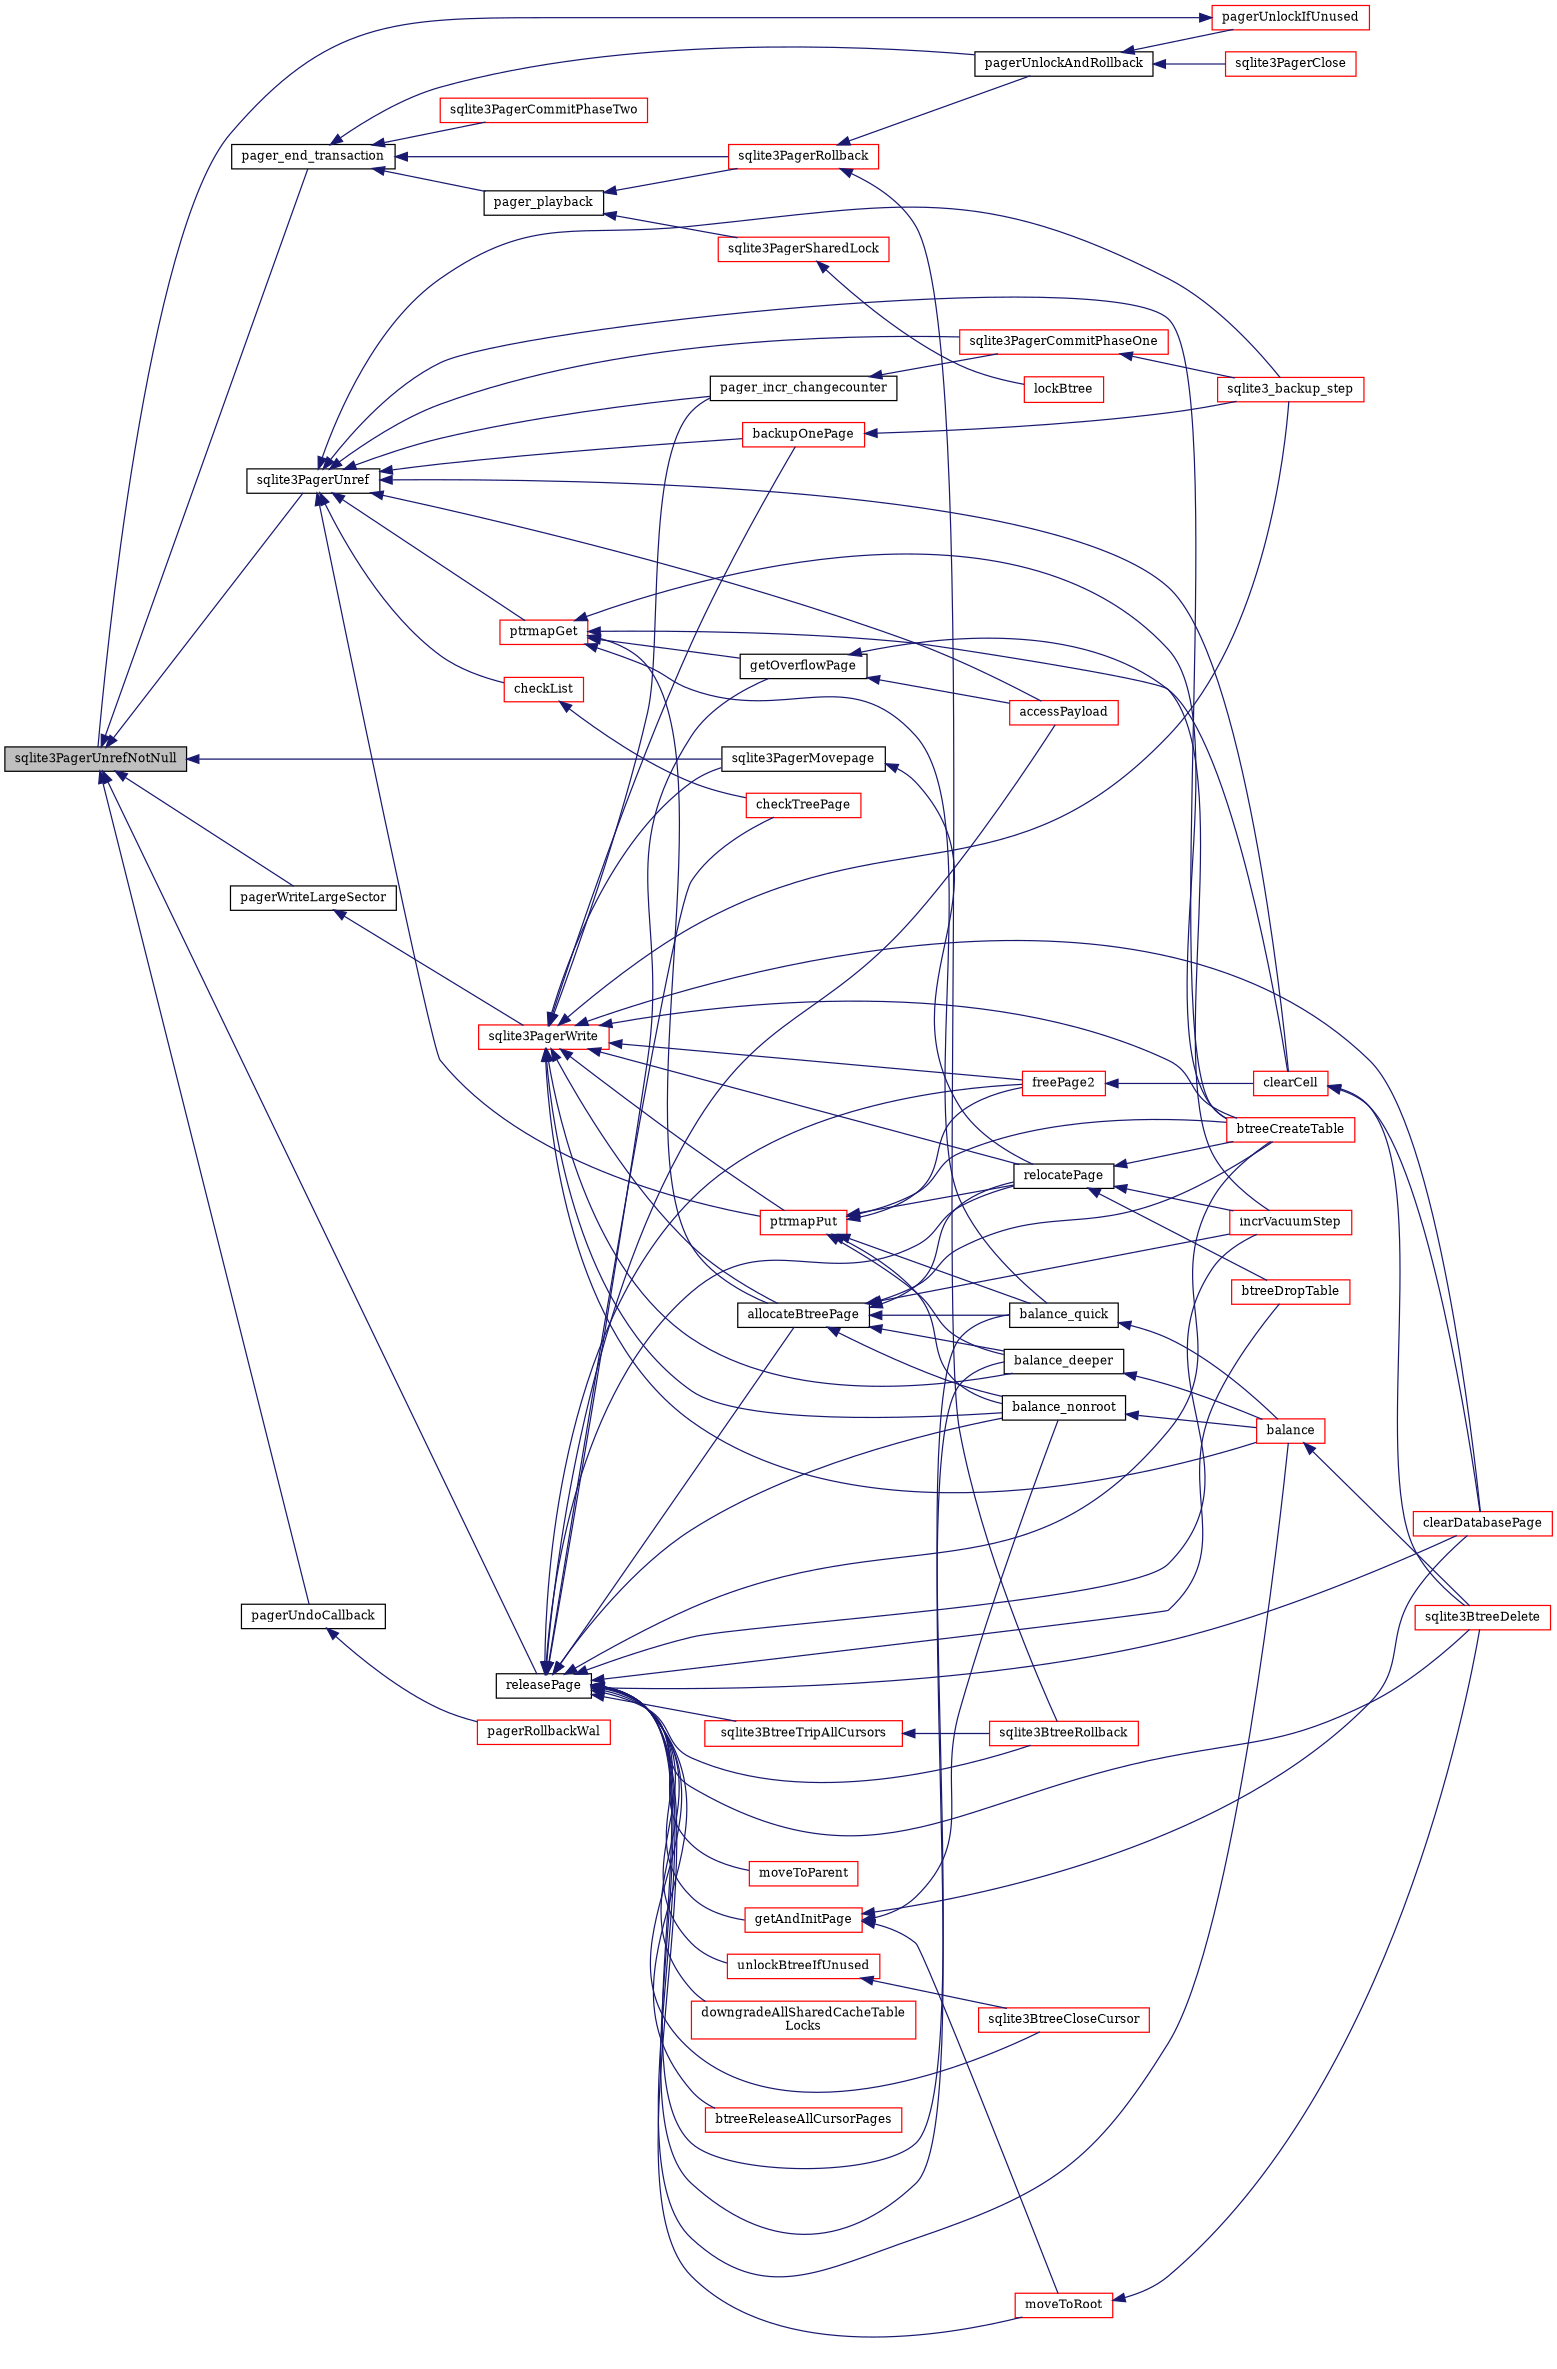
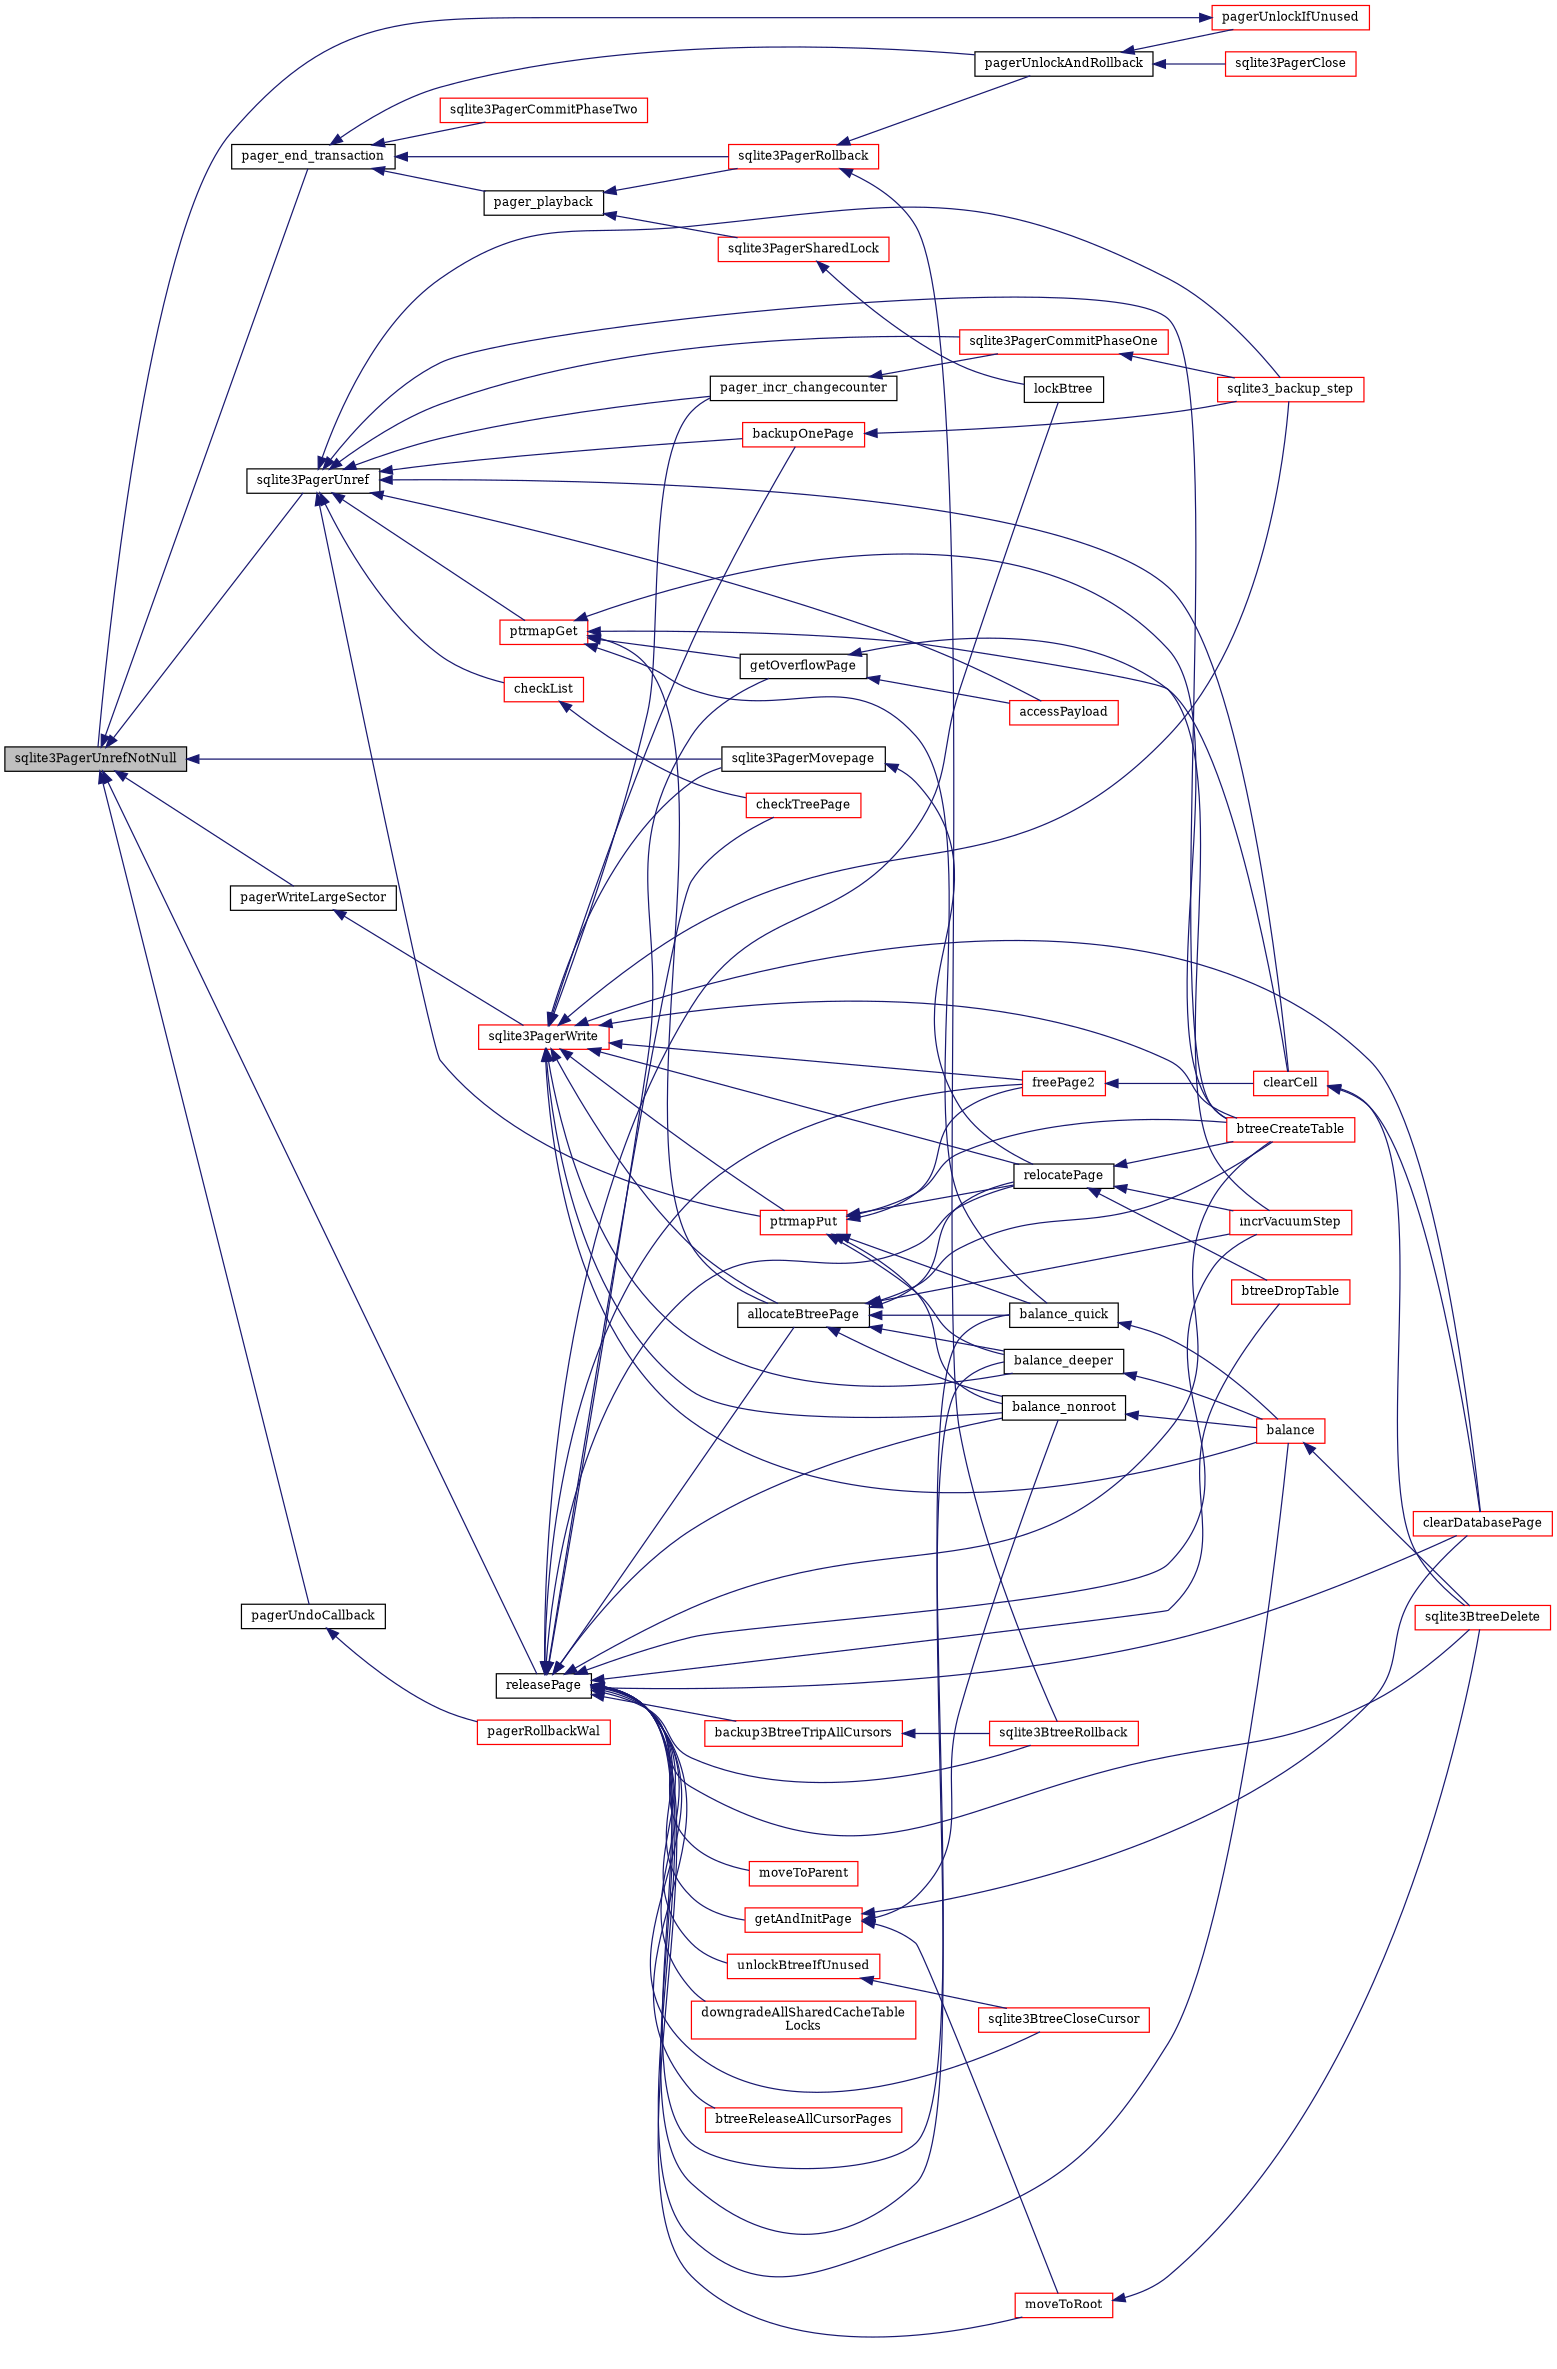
  digraph {
    fontname="DejaVu Serif"
    rankdir=LR
    node [color=red fillcolor=white fontname="DejaVu Serif" fontsize=10 shape=record style=filled]
    edge [color=midnightblue dir=back fontname="DejaVu Serif" fontsize=10 labelfontname=FreeSans labelfontsize=10 style=solid]
    n1 [color=black fillcolor=grey75 fontcolor=black height=0.2 label=sqlite3PagerUnrefNotNull width=0.4]
    n2 [color=black height=0.2 label=pager_end_transaction width=0.4]
    n3 [color=black height=0.2 label=pagerUndoCallback width=0.4]
    n4 [color=black height=0.2 label=sqlite3PagerUnref width=0.4]
    n5 [color=black height=0.2 label=pagerWriteLargeSector width=0.4]
    n6 [color=black height=0.2 label=sqlite3PagerMovepage width=0.4]
    n7 [color=black height=0.2 label=releasePage width=0.4]
    n8 [color=black height=0.2 label=pagerUnlockAndRollback width=0.4]
    n9 [color=black height=0.2 label=pager_playback width=0.4]
    n10 [height=0.2 label=sqlite3PagerRollback width=0.4]
    n11 [height=0.2 label=sqlite3PagerCommitPhaseTwo width=0.4]
    n12 [height=0.2 label=pagerRollbackWal width=0.4]
    n13 [color=black height=0.2 label=pager_incr_changecounter width=0.4]
    n14 [height=0.2 label=sqlite3PagerCommitPhaseOne width=0.4]
    n15 [height=0.2 label=sqlite3_backup_step width=0.4]
    n16 [height=0.2 label=ptrmapPut width=0.4]
    n17 [height=0.2 label=btreeCreateTable width=0.4]
    n18 [height=0.2 label=clearCell width=0.4]
    n19 [height=0.2 label=ptrmapGet width=0.4]
    n20 [height=0.2 label=accessPayload width=0.4]
    n21 [height=0.2 label=checkList width=0.4]
    n22 [height=0.2 label=backupOnePage width=0.4]
    n23 [height=0.2 label=sqlite3PagerWrite width=0.4]
    n24 [color=black height=0.2 label=relocatePage width=0.4]
-   n25 [height=0.2 label=lockBtree width=0.4]
+   n25 [color=black height=0.2 label=lockBtree width=0.4]
    n26 [height=0.2 label=sqlite3BtreeRollback width=0.4]
    n27 [height=0.2 label=freePage2 width=0.4]
    n28 [color=black height=0.2 label=balance_quick width=0.4]
    n29 [color=black height=0.2 label=balance_nonroot width=0.4]
    n30 [color=black height=0.2 label=balance_deeper width=0.4]
    n31 [height=0.2 label=incrVacuumStep width=0.4]
    n32 [height=0.2 label=btreeDropTable width=0.4]
    n33 [height=0.2 label=sqlite3BtreeDelete width=0.4]
    n34 [height=0.2 label=clearDatabasePage width=0.4]
    n35 [height=0.2 label=balance width=0.4]
    n36 [color=black height=0.2 label=getOverflowPage width=0.4]
    n37 [color=black height=0.2 label=allocateBtreePage width=0.4]
    n38 [height=0.2 label=checkTreePage width=0.4]
    n39 [height=0.2 label="downgradeAllSharedCacheTable\lLocks" width=0.4]
    n40 [height=0.2 label=btreeReleaseAllCursorPages width=0.4]
    n41 [height=0.2 label=getAndInitPage width=0.4]
    n42 [height=0.2 label=moveToRoot width=0.4]
    n43 [height=0.2 label=unlockBtreeIfUnused width=0.4]
    n44 [height=0.2 label=sqlite3BtreeCloseCursor width=0.4]
-   n45 [height=0.2 label=sqlite3BtreeTripAllCursors width=0.4]
+   n45 [height=0.2 label=backup3BtreeTripAllCursors width=0.4]
    n46 [height=0.2 label=moveToParent width=0.4]
    n47 [height=0.2 label=sqlite3PagerClose width=0.4]
    n48 [height=0.2 label=pagerUnlockIfUnused width=0.4]
    n49 [height=0.2 label=sqlite3PagerSharedLock width=0.4]
    n1 -> n2
    n1 -> n3
    n1 -> n4
    n1 -> n5
    n1 -> n6
    n1 -> n7
    n2 -> n8
    n2 -> n9
    n2 -> n10
    n2 -> n11
    n3 -> n12
    n4 -> n13
    n4 -> n14
    n4 -> n15
    n4 -> n16
    n4 -> n17
    n4 -> n18
    n4 -> n19
    n4 -> n20
    n4 -> n21
    n4 -> n22
    n5 -> n23
    n6 -> n24
    n7 -> n17
    n7 -> n24
-   n7 -> n20
+   n7 -> n25
    n7 -> n26
    n7 -> n27
    n7 -> n28
    n7 -> n29
    n7 -> n30
    n7 -> n31
    n7 -> n32
    n7 -> n33
    n7 -> n34
    n7 -> n35
    n7 -> n36
    n7 -> n37
    n7 -> n38
    n7 -> n39
    n7 -> n40
    n7 -> n41
    n7 -> n42
    n7 -> n43
    n7 -> n44
    n7 -> n45
    n7 -> n46
    n8 -> n47
    n8 -> n48
    n9 -> n10
    n9 -> n49
    n10 -> n8
    n10 -> n26
    n13 -> n14
    n14 -> n15
    n16 -> n17
    n16 -> n24
    n16 -> n27
    n16 -> n28
    n16 -> n29
    n16 -> n30
    n18 -> n33
    n18 -> n34
    n19 -> n17
    n19 -> n28
    n19 -> n31
    n19 -> n36
    n19 -> n37
    n21 -> n38
    n22 -> n15
    n23 -> n6
    n23 -> n13
    n23 -> n15
    n23 -> n16
    n23 -> n17
    n23 -> n22
    n23 -> n24
    n23 -> n27
    n23 -> n29
    n23 -> n30
    n23 -> n34
    n23 -> n35
    n23 -> n37
    n24 -> n17
    n24 -> n31
    n24 -> n32
    n27 -> n18
    n28 -> n35
    n29 -> n35
    n30 -> n35
    n35 -> n33
    n36 -> n18
    n36 -> n20
    n37 -> n17
    n37 -> n24
    n37 -> n28
    n37 -> n29
    n37 -> n30
    n37 -> n31
    n41 -> n29
    n41 -> n34
    n41 -> n42
    n42 -> n33
    n43 -> n44
    n45 -> n26
    n48 -> n1
    n49 -> n25
  }
